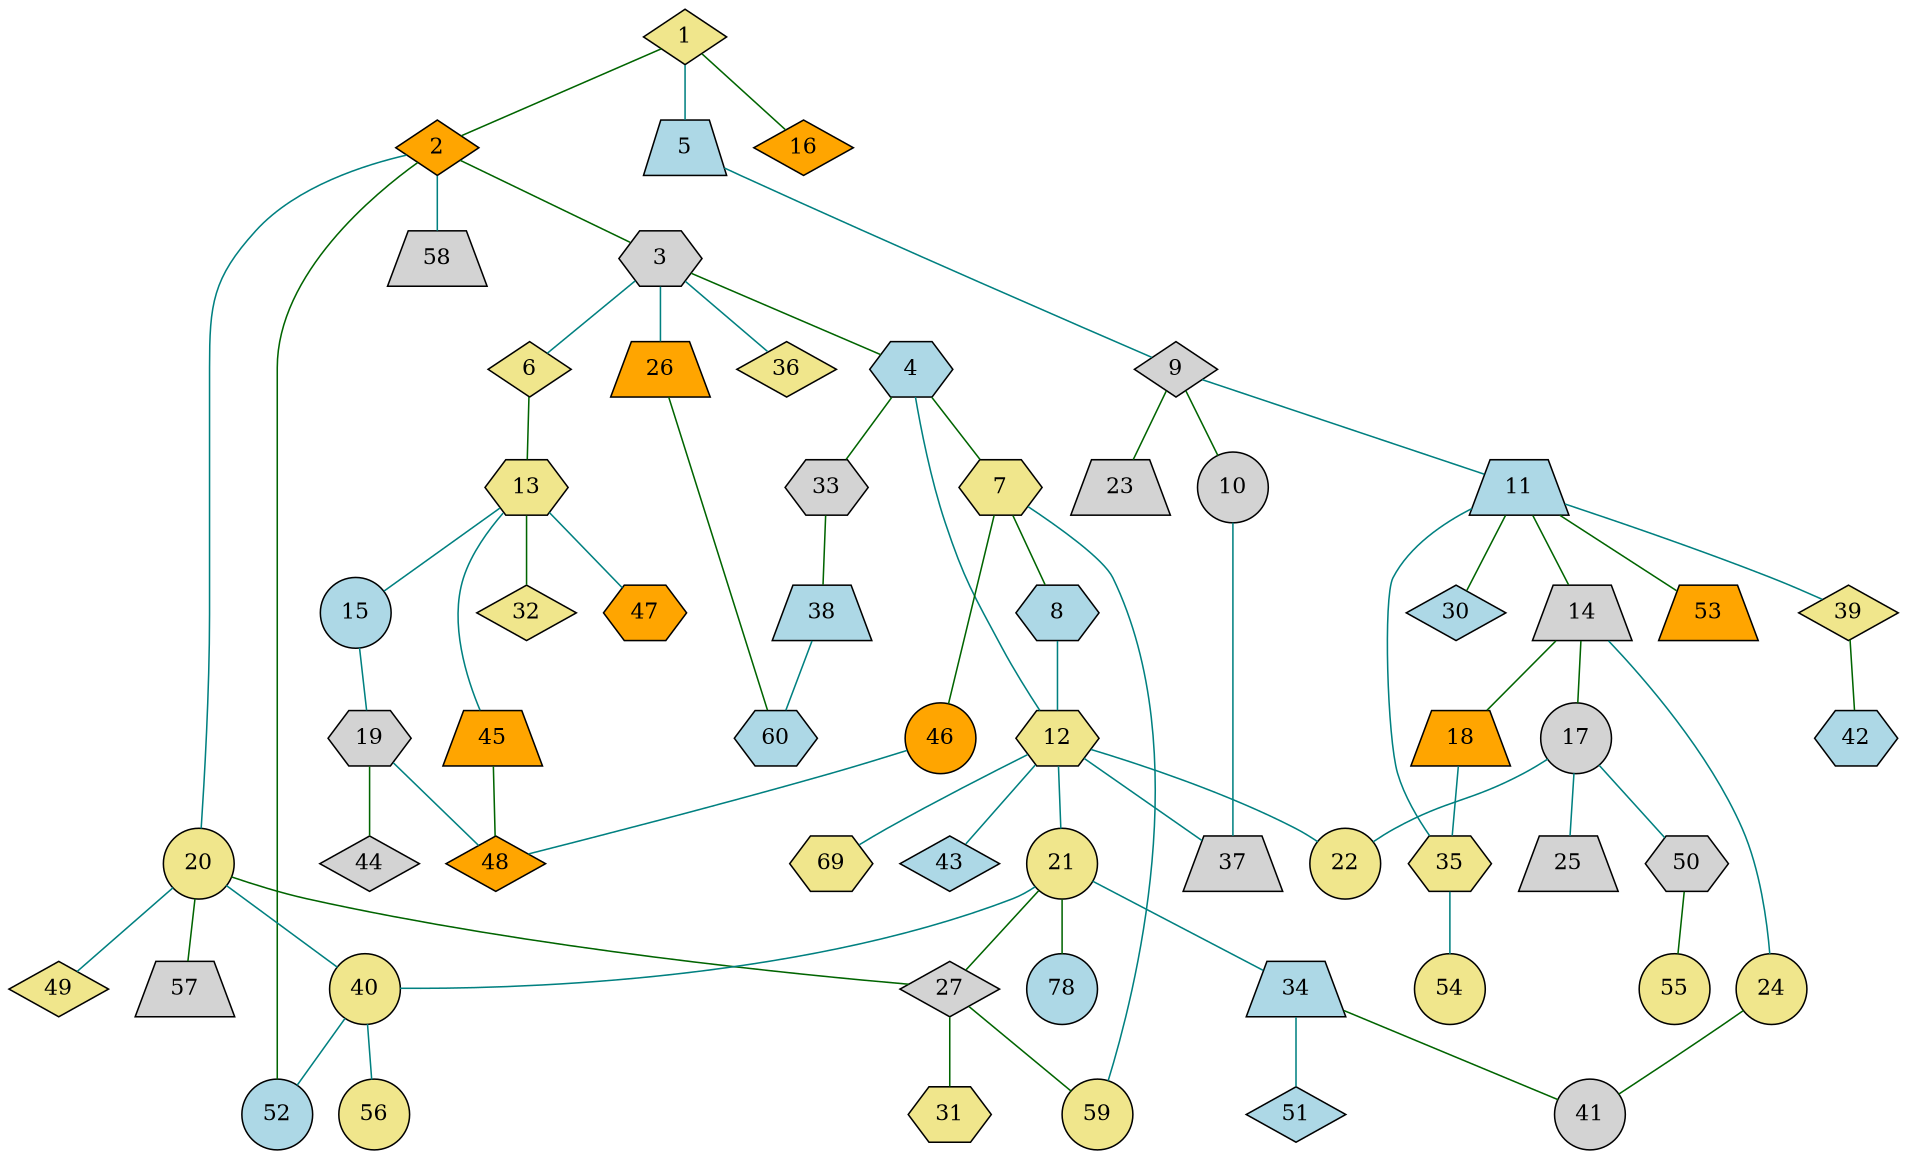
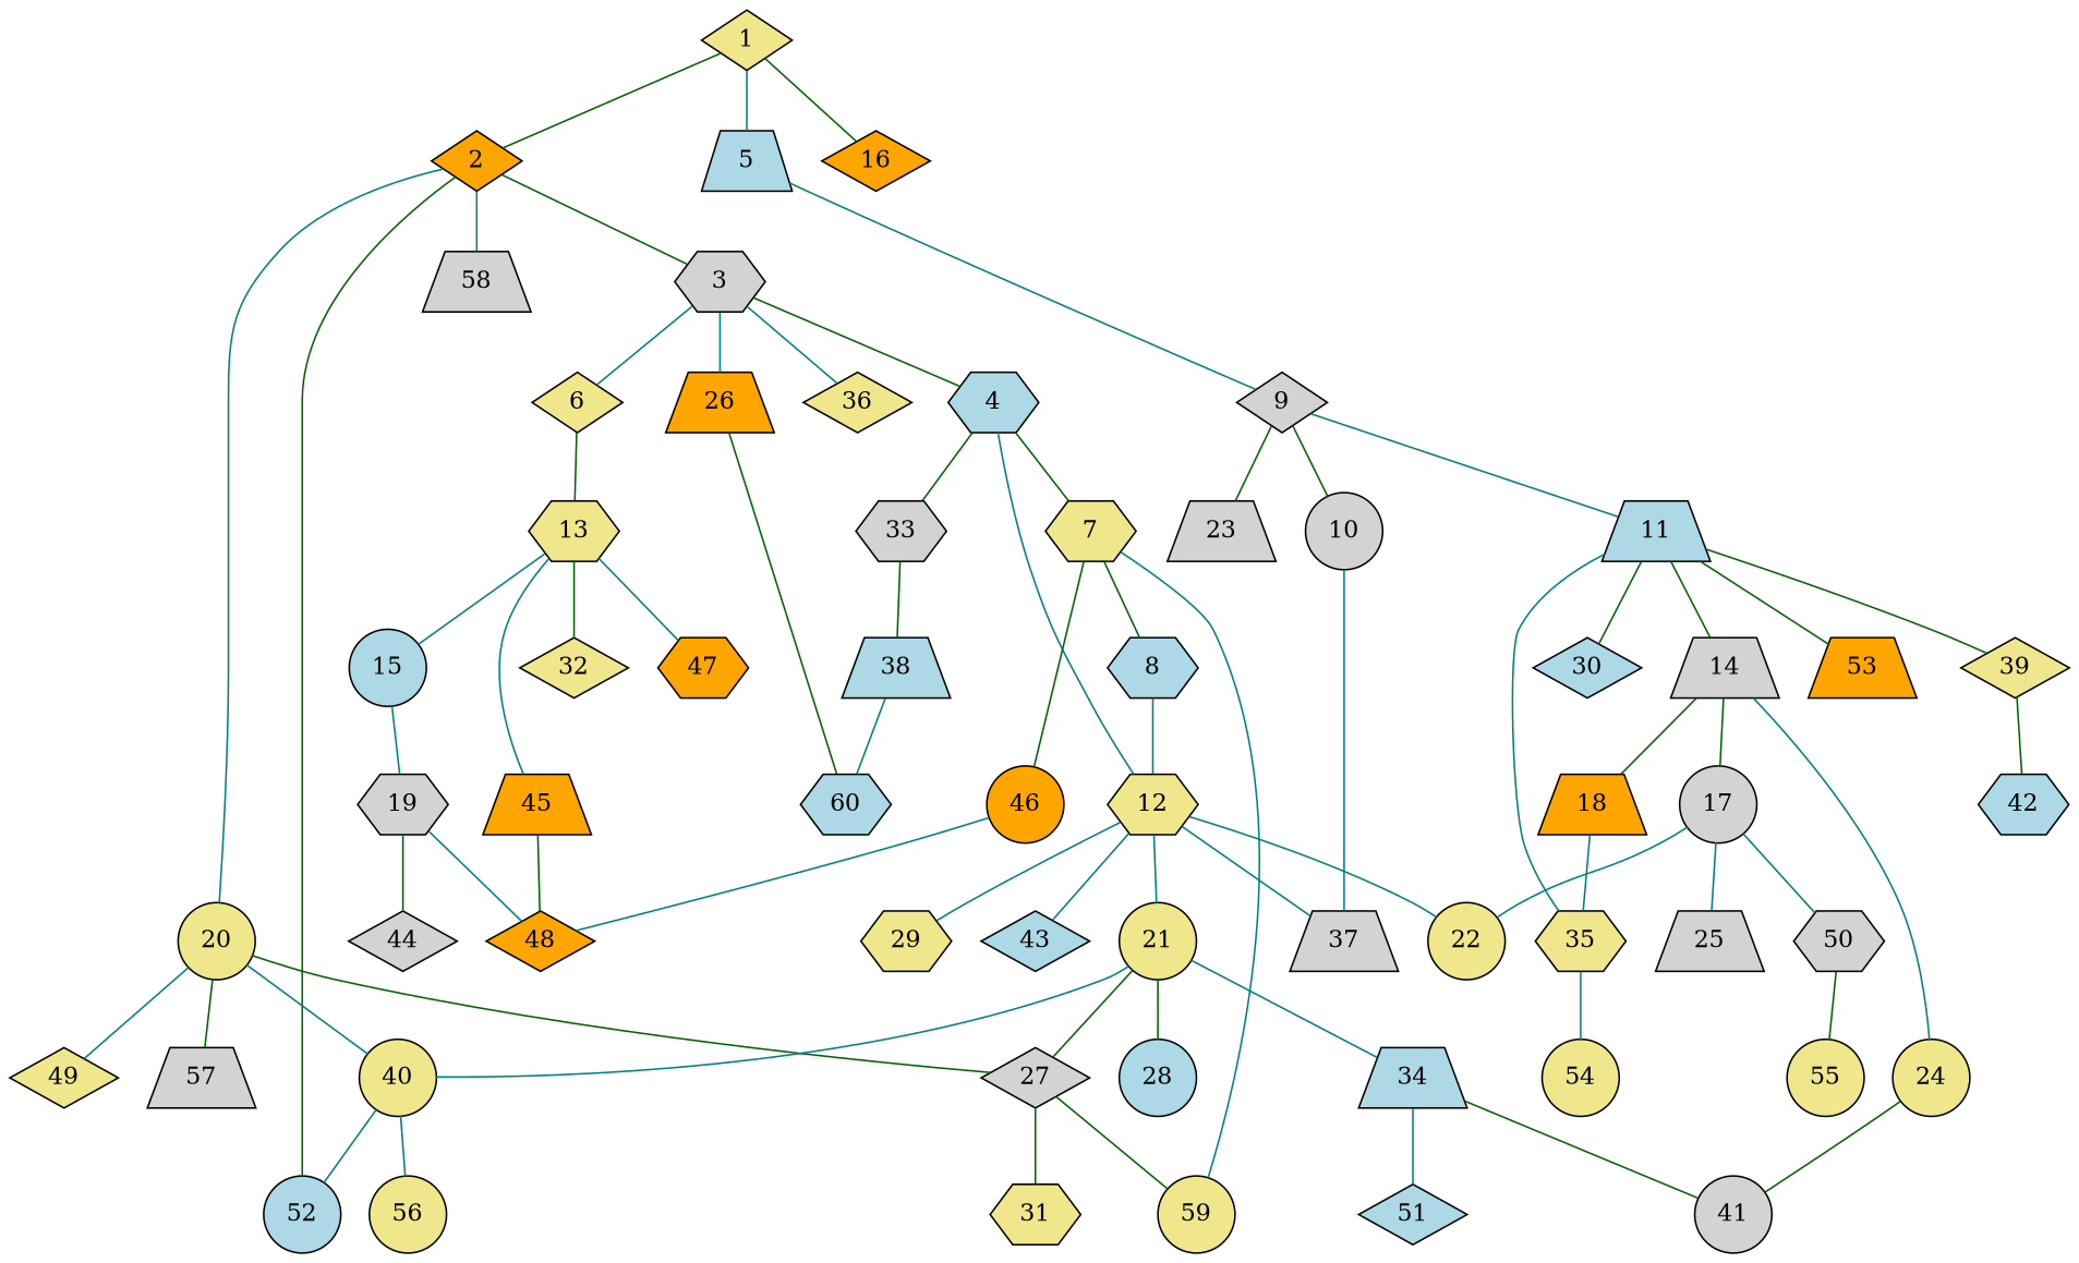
  graph {
    node [fillcolor=khaki shape=circle style=filled]
    edge [color=teal]
    1 [shape=diamond]
    2 [fillcolor=orange shape=diamond]
    5 [fillcolor=lightblue shape=trapezium]
    16 [fillcolor=orange shape=diamond]
    3 [fillcolor=lightgrey shape=hexagon]
    20
    52 [fillcolor=lightblue]
    58 [fillcolor=lightgrey shape=trapezium]
    9 [fillcolor=lightgrey shape=diamond]
    4 [fillcolor=lightblue shape=hexagon]
    6 [shape=diamond]
    26 [fillcolor=orange shape=trapezium]
    36 [shape=diamond]
    27 [fillcolor=lightgrey shape=diamond]
    40
    49 [shape=diamond]
    57 [fillcolor=lightgrey shape=trapezium]
    10 [fillcolor=lightgrey]
    11 [fillcolor=lightblue shape=trapezium]
    23 [fillcolor=lightgrey shape=trapezium]
    7 [shape=hexagon]
    12 [shape=hexagon]
    33 [fillcolor=lightgrey shape=hexagon]
    13 [shape=hexagon]
    60 [fillcolor=lightblue shape=hexagon]
    59
    31 [shape=hexagon]
    56
    8 [fillcolor=lightblue shape=hexagon]
    46 [fillcolor=orange]
    37 [fillcolor=lightgrey shape=trapezium]
    21
    22
-   29 [shape=hexagon label=69]
+   29 [shape=hexagon]
    43 [fillcolor=lightblue shape=diamond]
    38 [fillcolor=lightblue shape=trapezium]
    15 [fillcolor=lightblue]
    32 [shape=diamond]
    45 [fillcolor=orange shape=trapezium]
    47 [fillcolor=orange shape=hexagon]
    48 [fillcolor=orange shape=diamond]
-   28 [fillcolor=lightblue label=78]
+   28 [fillcolor=lightblue]
    34 [fillcolor=lightblue shape=trapezium]
    14 [fillcolor=lightgrey shape=trapezium]
    30 [fillcolor=lightblue shape=diamond]
    39 [shape=diamond]
    53 [fillcolor=orange shape=trapezium]
    35 [shape=hexagon]
    19 [fillcolor=lightgrey shape=hexagon]
    18 [fillcolor=orange shape=trapezium]
    17 [fillcolor=lightgrey]
    24
    42 [fillcolor=lightblue shape=hexagon]
    25 [fillcolor=lightgrey shape=trapezium]
    50 [fillcolor=lightgrey shape=hexagon]
    41 [fillcolor=lightgrey]
    54
    51 [fillcolor=lightblue shape=diamond]
    44 [fillcolor=lightgrey shape=diamond]
    55
    1 -- 2 [color=darkgreen]
    1 -- 5
    1 -- 16 [color=darkgreen]
    2 -- 3 [color=darkgreen]
    2 -- 20
    2 -- 52 [color=darkgreen]
    2 -- 58
    5 -- 9
    3 -- 4 [color=darkgreen]
    3 -- 6
    3 -- 26
    3 -- 36
    20 -- 27 [color=darkgreen]
    20 -- 40
    20 -- 49
    20 -- 57 [color=darkgreen]
    9 -- 10 [color=darkgreen]
    9 -- 11
    9 -- 23 [color=darkgreen]
    4 -- 7 [color=darkgreen]
    4 -- 12
    4 -- 33 [color=darkgreen]
    6 -- 13 [color=darkgreen]
    26 -- 60 [color=darkgreen]
    27 -- 59 [color=darkgreen]
    27 -- 31 [color=darkgreen]
    40 -- 52
    40 -- 56
    10 -- 37
    11 -- 14 [color=darkgreen]
    11 -- 30 [color=darkgreen]
-   11 -- 39
+   11 -- 39 [color=darkgreen]
    11 -- 53 [color=darkgreen]
    11 -- 35
    7 -- 59
    7 -- 8 [color=darkgreen]
    7 -- 46 [color=darkgreen]
    12 -- 37
    12 -- 21
    12 -- 22
    12 -- 29
    12 -- 43
    33 -- 38 [color=darkgreen]
    13 -- 15
    13 -- 32 [color=darkgreen]
    13 -- 45
    13 -- 47
    8 -- 12
    46 -- 48
    21 -- 27 [color=darkgreen]
    21 -- 40
    21 -- 28 [color=darkgreen]
    21 -- 34
    38 -- 60
    15 -- 19
    45 -- 48 [color=darkgreen]
    34 -- 41 [color=darkgreen]
    34 -- 51
    14 -- 18 [color=darkgreen]
    14 -- 17 [color=darkgreen]
    14 -- 24
    39 -- 42 [color=darkgreen]
    35 -- 54
    19 -- 48
    19 -- 44 [color=darkgreen]
    18 -- 35
    17 -- 22
    17 -- 25
    17 -- 50
    24 -- 41 [color=darkgreen]
    50 -- 55 [color=darkgreen]
  }
